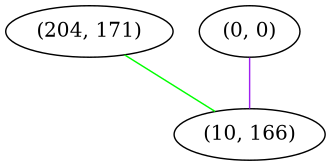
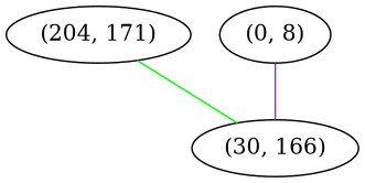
  graph {
    n1 [label="(204, 171)"]
-   "(30, 166)" [label="(10, 166)"]
-   "(0, 0)"
+   "(30, 166)"
+   "(0, 0)" [label="(0, 8)"]
    n1 -- "(30, 166)" [color=green weight=2]
    "(0, 0)" -- "(30, 166)" [color=purple weight=4]
  }
